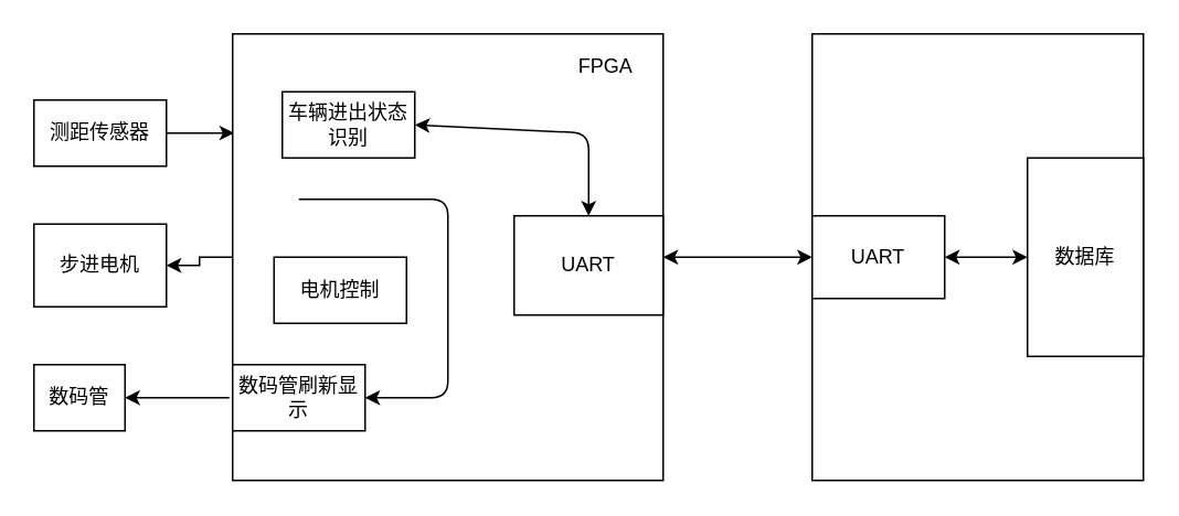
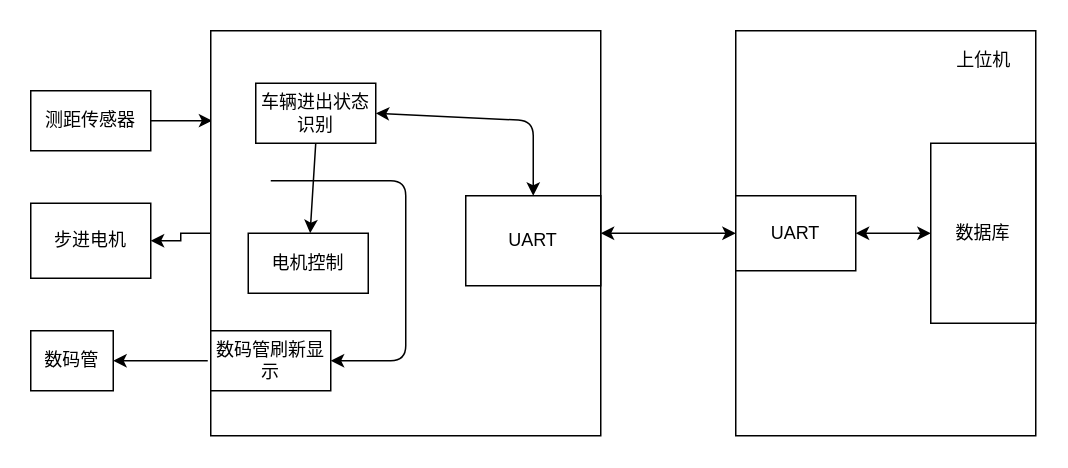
  <mxCell id="0" />
  <mxCell id="1" parent="0" />
  <mxCell id="2" style="edgeStyle=orthogonalEdgeStyle;rounded=0;orthogonalLoop=1;jettySize=auto;html=1;entryX=0.004;entryY=0.222;entryDx=0;entryDy=0;entryPerimeter=0;" parent="1" source="3" target="5" edge="1"><mxGeometry relative="1" as="geometry" /></mxCell>
  <mxCell id="3" value="测距传感器" style="rounded=0;whiteSpace=wrap;html=1;" parent="1" vertex="1"><mxGeometry x="20" y="60" width="80" height="40" as="geometry" /></mxCell>
  <mxCell id="4" style="edgeStyle=orthogonalEdgeStyle;rounded=0;orthogonalLoop=1;jettySize=auto;html=1;entryX=1;entryY=0.5;entryDx=0;entryDy=0;" parent="1" source="5" target="7" edge="1"><mxGeometry relative="1" as="geometry" /></mxCell>
  <mxCell id="5" value="" style="whiteSpace=wrap;html=1;" parent="1" vertex="1"><mxGeometry x="140" y="20" width="260" height="270" as="geometry" /></mxCell>
  <mxCell id="6" value="车辆进出状态识别" style="whiteSpace=wrap;html=1;" parent="1" vertex="1"><mxGeometry x="170" y="55" width="80" height="40" as="geometry" /></mxCell>
  <mxCell id="7" value="步进电机" style="whiteSpace=wrap;html=1;" parent="1" vertex="1"><mxGeometry x="20" y="135" width="80" height="50" as="geometry" /></mxCell>
  <mxCell id="8" value="数码管" style="whiteSpace=wrap;html=1;" parent="1" vertex="1"><mxGeometry x="20" y="220" width="55" height="40" as="geometry" /></mxCell>
  <mxCell id="9" value="" style="whiteSpace=wrap;html=1;" parent="1" vertex="1"><mxGeometry x="490" y="20" width="200" height="270" as="geometry" /></mxCell>
  <mxCell id="10" value="电机控制" style="whiteSpace=wrap;html=1;" parent="1" vertex="1"><mxGeometry x="165" y="155" width="80" height="40" as="geometry" /></mxCell>
  <mxCell id="11" value="UART" style="whiteSpace=wrap;html=1;" parent="1" vertex="1"><mxGeometry x="310" y="130" width="90" height="60" as="geometry" /></mxCell>
  <mxCell id="12" value="数码管刷新显示" style="whiteSpace=wrap;html=1;" parent="1" vertex="1"><mxGeometry x="140" y="220" width="80" height="40" as="geometry" /></mxCell>
  <mxCell id="13" value="" style="endArrow=classic;html=1;entryX=1;entryY=0.5;entryDx=0;entryDy=0;" parent="1" target="8" edge="1"><mxGeometry width="50" height="50" relative="1" as="geometry"><mxPoint x="138" y="240" as="sourcePoint" /><mxPoint x="350" y="320" as="targetPoint" /></mxGeometry></mxCell>
+ <mxCell id="14" value="" style="endArrow=classic;html=1;exitX=0.5;exitY=1;exitDx=0;exitDy=0;" parent="1" source="6" target="10" edge="1"><mxGeometry width="50" height="50" relative="1" as="geometry"><mxPoint x="320" y="340" as="sourcePoint" /><mxPoint x="370" y="290" as="targetPoint" /></mxGeometry></mxCell>
  <mxCell id="15" value="" style="endArrow=classic;html=1;entryX=1;entryY=0.5;entryDx=0;entryDy=0;" parent="1" target="12" edge="1"><mxGeometry width="50" height="50" relative="1" as="geometry"><mxPoint x="180" y="120" as="sourcePoint" /><mxPoint x="370" y="290" as="targetPoint" /><Array as="points"><mxPoint x="270" y="120" /><mxPoint x="270" y="240" /></Array></mxGeometry></mxCell>
  <mxCell id="16" value="" style="endArrow=classic;startArrow=classic;html=1;exitX=1;exitY=0.5;exitDx=0;exitDy=0;entryX=0;entryY=0.5;entryDx=0;entryDy=0;" parent="1" source="5" target="9" edge="1"><mxGeometry width="50" height="50" relative="1" as="geometry"><mxPoint x="320" y="340" as="sourcePoint" /><mxPoint x="370" y="290" as="targetPoint" /></mxGeometry></mxCell>
- <mxCell id="17" value="FPGA" style="text;html=1;align=center;verticalAlign=middle;resizable=0;points=[];autosize=1;strokeColor=none;" parent="1" vertex="1"><mxGeometry x="340" y="30" width="50" height="20" as="geometry" /></mxCell>
+ <mxCell id="18" value="上位机" style="text;html=1;align=center;verticalAlign=middle;resizable=0;points=[];autosize=1;strokeColor=none;" parent="1" vertex="1"><mxGeometry x="630" y="30" width="50" height="20" as="geometry" /></mxCell>
  <mxCell id="19" value="UART" style="whiteSpace=wrap;html=1;" parent="1" vertex="1"><mxGeometry x="490" y="130" width="80" height="50" as="geometry" /></mxCell>
  <mxCell id="20" value="数据库" style="whiteSpace=wrap;html=1;" parent="1" vertex="1"><mxGeometry x="620" y="95" width="70" height="120" as="geometry" /></mxCell>
  <mxCell id="21" value="" style="endArrow=classic;startArrow=classic;html=1;exitX=0;exitY=0.5;exitDx=0;exitDy=0;entryX=1;entryY=0.5;entryDx=0;entryDy=0;" parent="1" source="20" target="19" edge="1"><mxGeometry width="50" height="50" relative="1" as="geometry"><mxPoint x="320" y="340" as="sourcePoint" /><mxPoint x="370" y="290" as="targetPoint" /></mxGeometry></mxCell>
  <mxCell id="22" value="" style="endArrow=classic;startArrow=classic;html=1;exitX=1;exitY=0.5;exitDx=0;exitDy=0;entryX=0.5;entryY=0;entryDx=0;entryDy=0;" parent="1" source="6" target="11" edge="1"><mxGeometry width="50" height="50" relative="1" as="geometry"><mxPoint x="320" y="350" as="sourcePoint" /><mxPoint x="370" y="300" as="targetPoint" /><Array as="points"><mxPoint x="355" y="80" /></Array></mxGeometry></mxCell>
